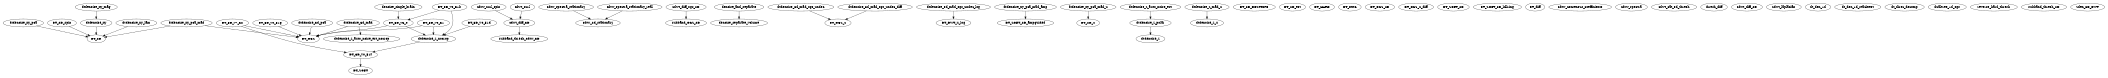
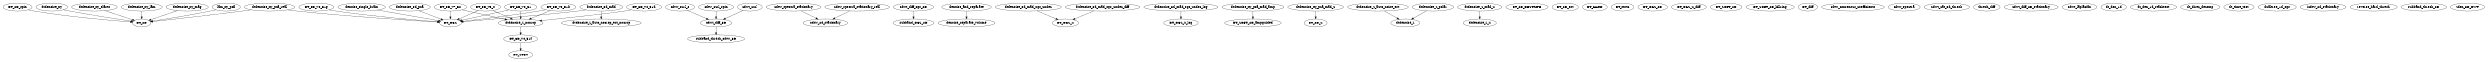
  digraph {
    DT_2D_spin
    DT_2D
    DT_3D_v0_51
    DT_OGS
    dtdenoise_z_nocrop
    DT_3D_v0_51f
    DT_3D_v0_51b
    DT_3D_v0_51d
    DT_SOFT
    DT_3D_v0_51g
    n11 [label=DT_3D_v7_52]
    DT_3D_v5_0
+   cdtw_curl_2
    cdwt_diff_3D
    subband_thresh_cdtw_3D
    cdtw_curl_spin
    cdtw_spectra_stationary
    cdtw_2d_stationary
    cdtw_spectra_stationary_real
    cdwt_curl
    cdwt_diff_ogs_2D
    subband_OGS_2D
    denoise_and_separate
    denoise_separate_volume
    denoise_single_brain
    dtdenoise_3d_mad
-   dtdenoise_z_auto_noise_est_nocrop
+   dtdenoise_z_auto_noise_est_nocrop [label=dtdenoise_z_auto_nocrop_est_nocrop]
    dtdenoise_3d_mad_ogs_undec
    DT_OGS_u
    dtdenoise_3d_mad_ogs_undec_diff
    dtdenoise_3d_mad_ogs_undec_log
-   DT_OGS_u_log [label=DT_DWT_u_log]
+   DT_OGS_u_log
    dtdenoise_3d_pca
    dtdenoise_xy
+   dtdenoise_xy_elasto
    dtdenoise_xy_lam
    dtdenoise_xy_mag
-   dtdenoise_xy_pca
-   dtdenoise_xy_pca_mad
+   dtdenoise_xy_pca [label=lam_xy_pca]
+   dtdenoise_xy_pca_mad [label=dtdenoise_xy_pca_real]
    dtdenoise_xy_pca_mad_amp
    DT_SOFT_2D_ampguided
    dtdenoise_xy_pca_mad_u
    DT_2D_u
    dtdenoise_z_auto_noise_est
    dtdenoise_z
    dtdenoise_z_mad_u
    dtdenoise_z_u
    dtdenoise_z_polar
    DT_2D_DESTRIPE
    n50 [label=DT_2D_est]
    DT_HARD
    DT_NNG
    DT_OGS_2D
    DT_OGS_u_diff
    DT_SOFT_2D
    DT_SOFT_2D_killring
    DT_diff
    cdtw_consensus_coefficients
    cdtw_spectra
    cdwt_cat_3d_thresh
    n61 [label=thresh_diff]
-   cdwt_diff_2D
+   cdwt_diff_2D_stationary
    cdwt_laplacian
    dt_den_1d
    dt_den_1d_stacktest
    dt_direc_decomp
+   dt_time_test
    dualtree_1d_ogs
+   icdtw_2d_stationary
    reverse_hard_thresh
    subband_thresh_2D
    zden_3D_DWT
    DT_2D_spin -> DT_2D
    DT_3D_v0_51 -> DT_OGS
    DT_3D_v0_51 -> dtdenoise_z_nocrop
    dtdenoise_z_nocrop -> DT_3D_v0_51f
    DT_3D_v0_51f -> DT_SOFT
-   DT_3D_v0_51b -> DT_3D_v5_0
+   DT_3D_v0_51b -> DT_OGS
    DT_3D_v0_51b -> dtdenoise_z_nocrop
    DT_3D_v0_51d -> dtdenoise_z_nocrop
    DT_3D_v0_51g -> DT_OGS
    n11 -> DT_OGS
-   n11 -> DT_3D_v0_51f
+   n11 -> dtdenoise_z_nocrop
    DT_3D_v5_0 -> DT_OGS
    DT_3D_v5_0 -> dtdenoise_z_nocrop
+   cdtw_curl_2 -> cdwt_diff_3D
    cdwt_diff_3D -> subband_thresh_cdtw_3D
    cdtw_curl_spin -> cdwt_diff_3D
    cdtw_spectra_stationary -> cdtw_2d_stationary
    cdtw_spectra_stationary_real -> cdtw_2d_stationary
    cdwt_curl -> cdwt_diff_3D
    cdwt_diff_ogs_2D -> subband_OGS_2D
    denoise_and_separate -> denoise_separate_volume
-   denoise_single_brain -> DT_3D_v5_0
+   denoise_single_brain -> DT_OGS
    dtdenoise_3d_mad -> DT_OGS
    dtdenoise_3d_mad -> dtdenoise_z_auto_noise_est_nocrop
    dtdenoise_3d_mad_ogs_undec -> DT_OGS_u
    dtdenoise_3d_mad_ogs_undec_diff -> DT_OGS_u
    dtdenoise_3d_mad_ogs_undec_log -> DT_OGS_u_log
    dtdenoise_3d_pca -> DT_OGS
    dtdenoise_xy -> DT_2D
+   dtdenoise_xy_elasto -> DT_2D
    dtdenoise_xy_lam -> DT_2D
-   dtdenoise_xy_mag -> dtdenoise_xy
+   dtdenoise_xy_mag -> DT_2D
    dtdenoise_xy_pca -> DT_2D
    dtdenoise_xy_pca_mad -> DT_2D
    dtdenoise_xy_pca_mad -> DT_OGS
    dtdenoise_xy_pca_mad_amp -> DT_SOFT_2D_ampguided
    dtdenoise_xy_pca_mad_u -> DT_2D_u
-   dtdenoise_z_auto_noise_est -> dtdenoise_z_polar
+   dtdenoise_z_auto_noise_est -> dtdenoise_z
    dtdenoise_z_mad_u -> dtdenoise_z_u
    dtdenoise_z_polar -> dtdenoise_z
  }
